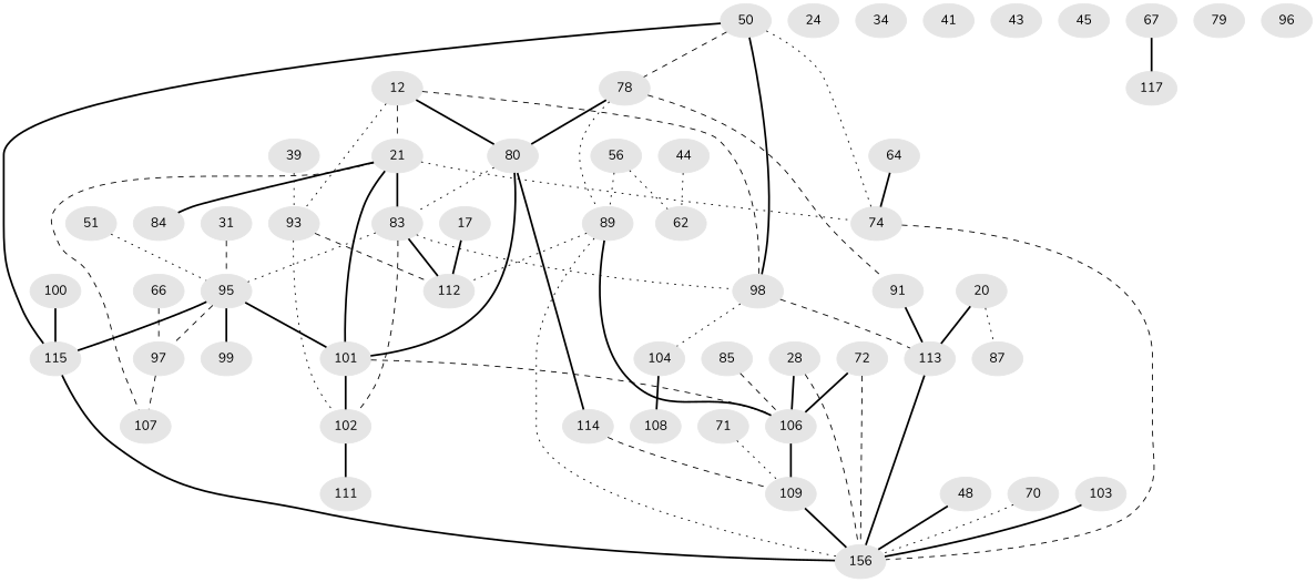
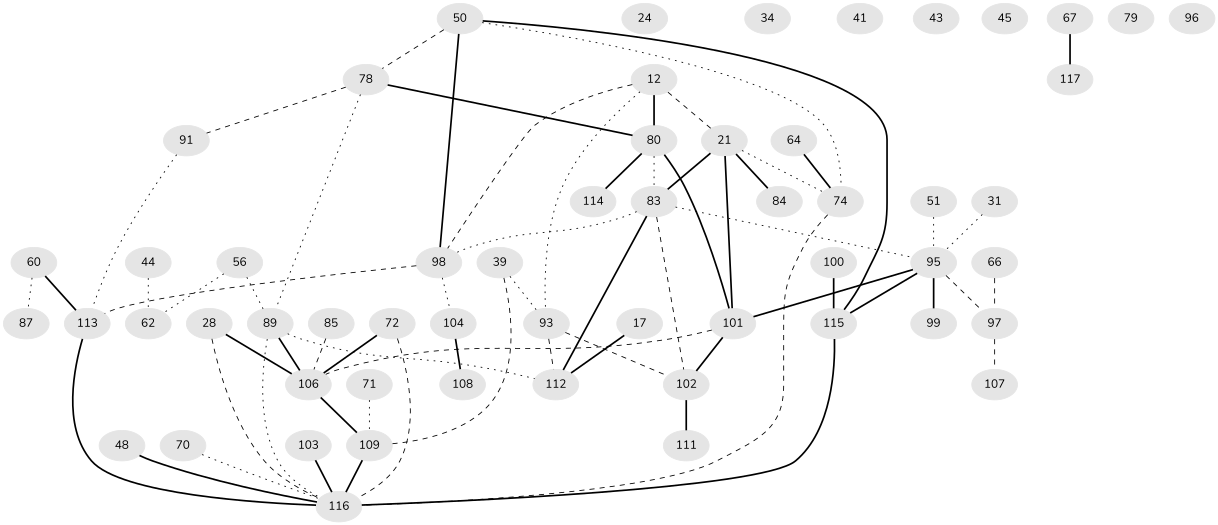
  graph {
    fontname=Nunito
    node [color=gray90 fontname=Nunito style=filled]
    edge [fontname=Nunito style=bold]
    21 [super="+9"]
    74
    83 [super="+63"]
    84
    101 [super="+10"]
    107 [super="+26"]
    12
    80 [super="+53"]
    93 [super="+42"]
    98 [super="+81"]
    114
    112 [super="+54"]
    102 [super="+90+37+29"]
    113 [super="+105+88"]
    104
    17
-   116 [super="+20+27+110" label=156]
+   116 [super="+20+27+110"]
    95 [super="+57+19+58+92"]
    106
    24
    28 [super="+23"]
    109 [super="+15"]
    115 [super="+94"]
    97 [super="+8+77+35"]
    99
    31
    34
    39
    41
    43
    44
    62
    45
    48 [super="+5"]
    64
    50 [super="+36"]
    78 [super="+14+75+30"]
    89
    91
    51
    56
-   60 [super="+25" label=20]
+   60 [super="+25"]
    87
    66
    67
    117
    70
    71
    72 [super="+33"]
    79
    111
    85
    96
    108
    100 [super="+11"]
    103
    21 -- 74 [style=dotted]
    21 -- 83
    21 -- 84
    21 -- 101
-   21 -- 107 [style=dashed]
    74 -- 116 [style=dashed]
    83 -- 98 [style=dotted]
    83 -- 112
    83 -- 102 [style=dashed]
    83 -- 95 [style=dotted weight=2]
    101 -- 102
    101 -- 106 [style=dashed]
    12 -- 21 [style=dashed weight=2]
    12 -- 80
    12 -- 93 [style=dotted]
    12 -- 98 [style=dashed]
    80 -- 83 [style=dotted]
    80 -- 101 [weight=2]
    80 -- 114
    93 -- 112 [style=dashed]
-   93 -- 102 [style=dotted]
+   93 -- 102 [style=dashed]
    98 -- 113 [style=dashed weight=2]
    98 -- 104 [style=dotted]
    102 -- 111
    113 -- 116 [weight=2]
    104 -- 108
    17 -- 112
    95 -- 101
    95 -- 115
    95 -- 97 [style=dashed]
    95 -- 99
    106 -- 109
    28 -- 116 [style=dashed]
    28 -- 106
    109 -- 116 [weight=3]
    115 -- 116 [weight=2]
    97 -- 107 [style=dashed]
-   31 -- 95 [style=dashed]
+   31 -- 95 [style=dotted]
    39 -- 93 [style=dotted]
-   114 -- 109 [style=dashed]
+   39 -- 109 [style=dashed]
    44 -- 62 [style=dotted]
    48 -- 116
    64 -- 74
    50 -- 74 [style=dotted]
    50 -- 98
    50 -- 115
    50 -- 78 [style=dashed]
    78 -- 80
    78 -- 89 [style=dotted]
    78 -- 91 [style=dashed]
    89 -- 112 [style=dotted weight=2]
    89 -- 116 [style=dotted]
    89 -- 106
-   91 -- 113
+   91 -- 113 [style=dotted]
    51 -- 95 [style=dotted]
    56 -- 62 [style=dotted]
    56 -- 89 [style=dotted]
    60 -- 113
    60 -- 87 [style=dotted]
    66 -- 97 [style=dashed]
    67 -- 117
    70 -- 116 [style=dotted]
    71 -- 109 [style=dotted]
    72 -- 116 [style=dashed]
    72 -- 106 [weight=2]
    85 -- 106 [style=dashed]
    100 -- 115 [weight=2]
    103 -- 116
  }
